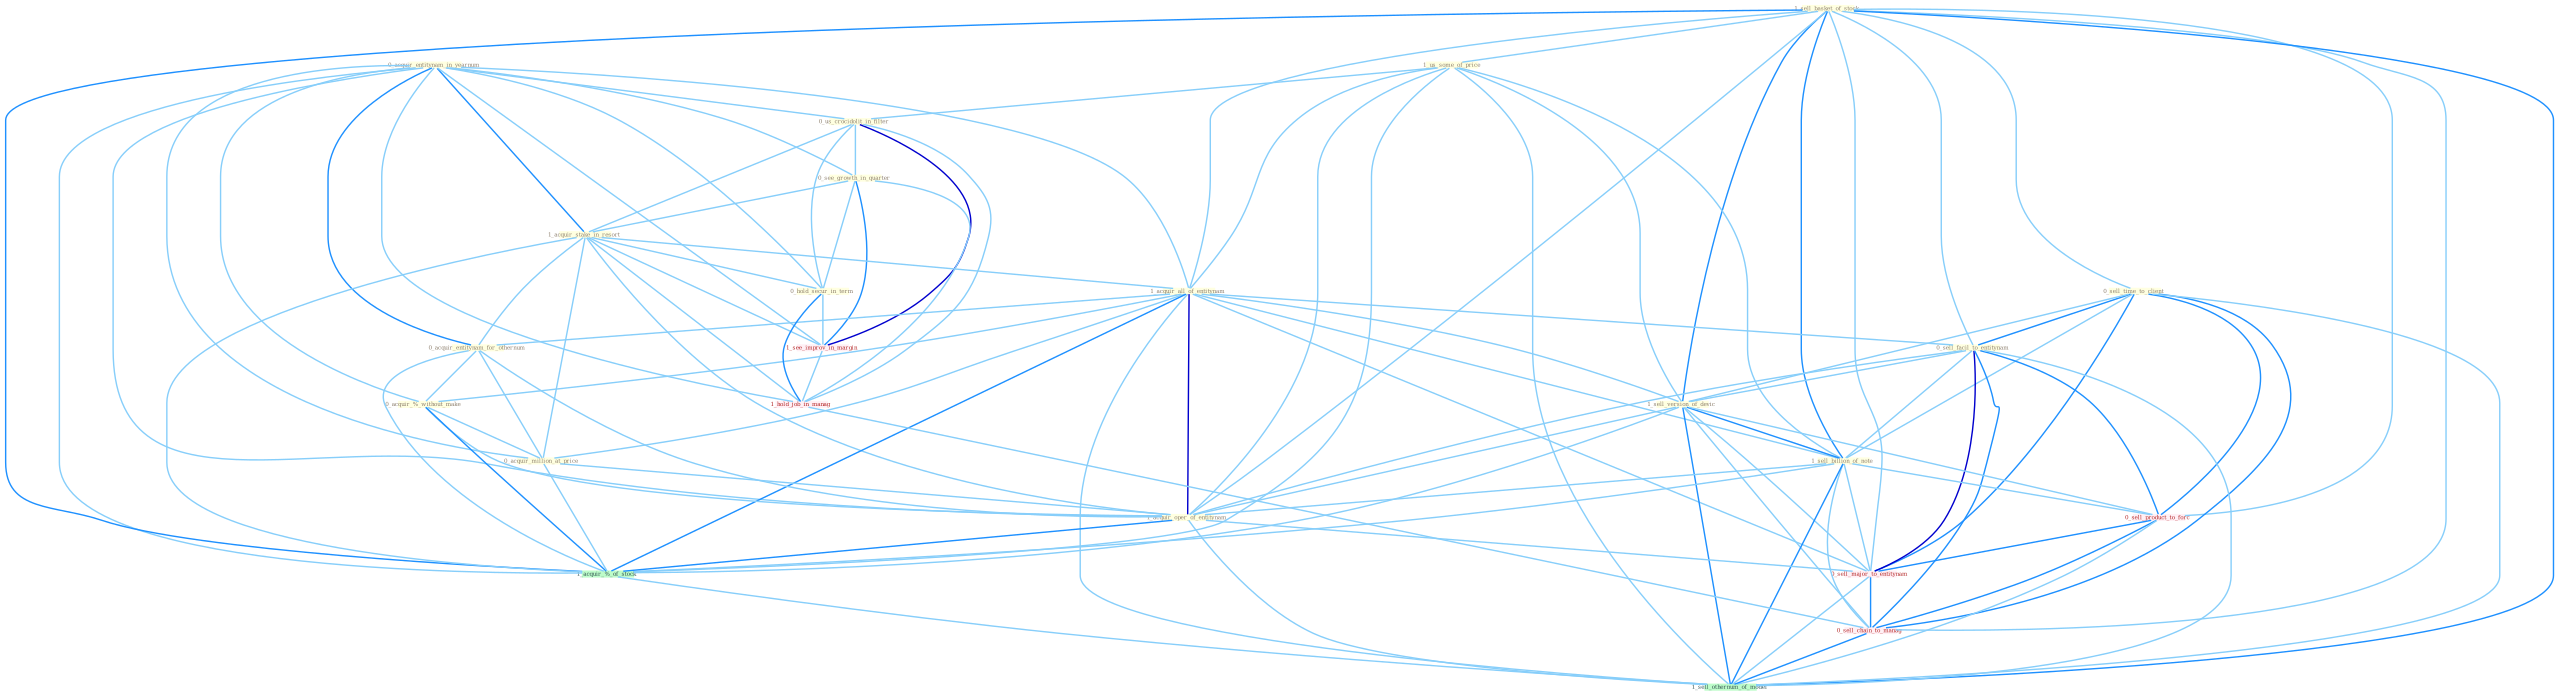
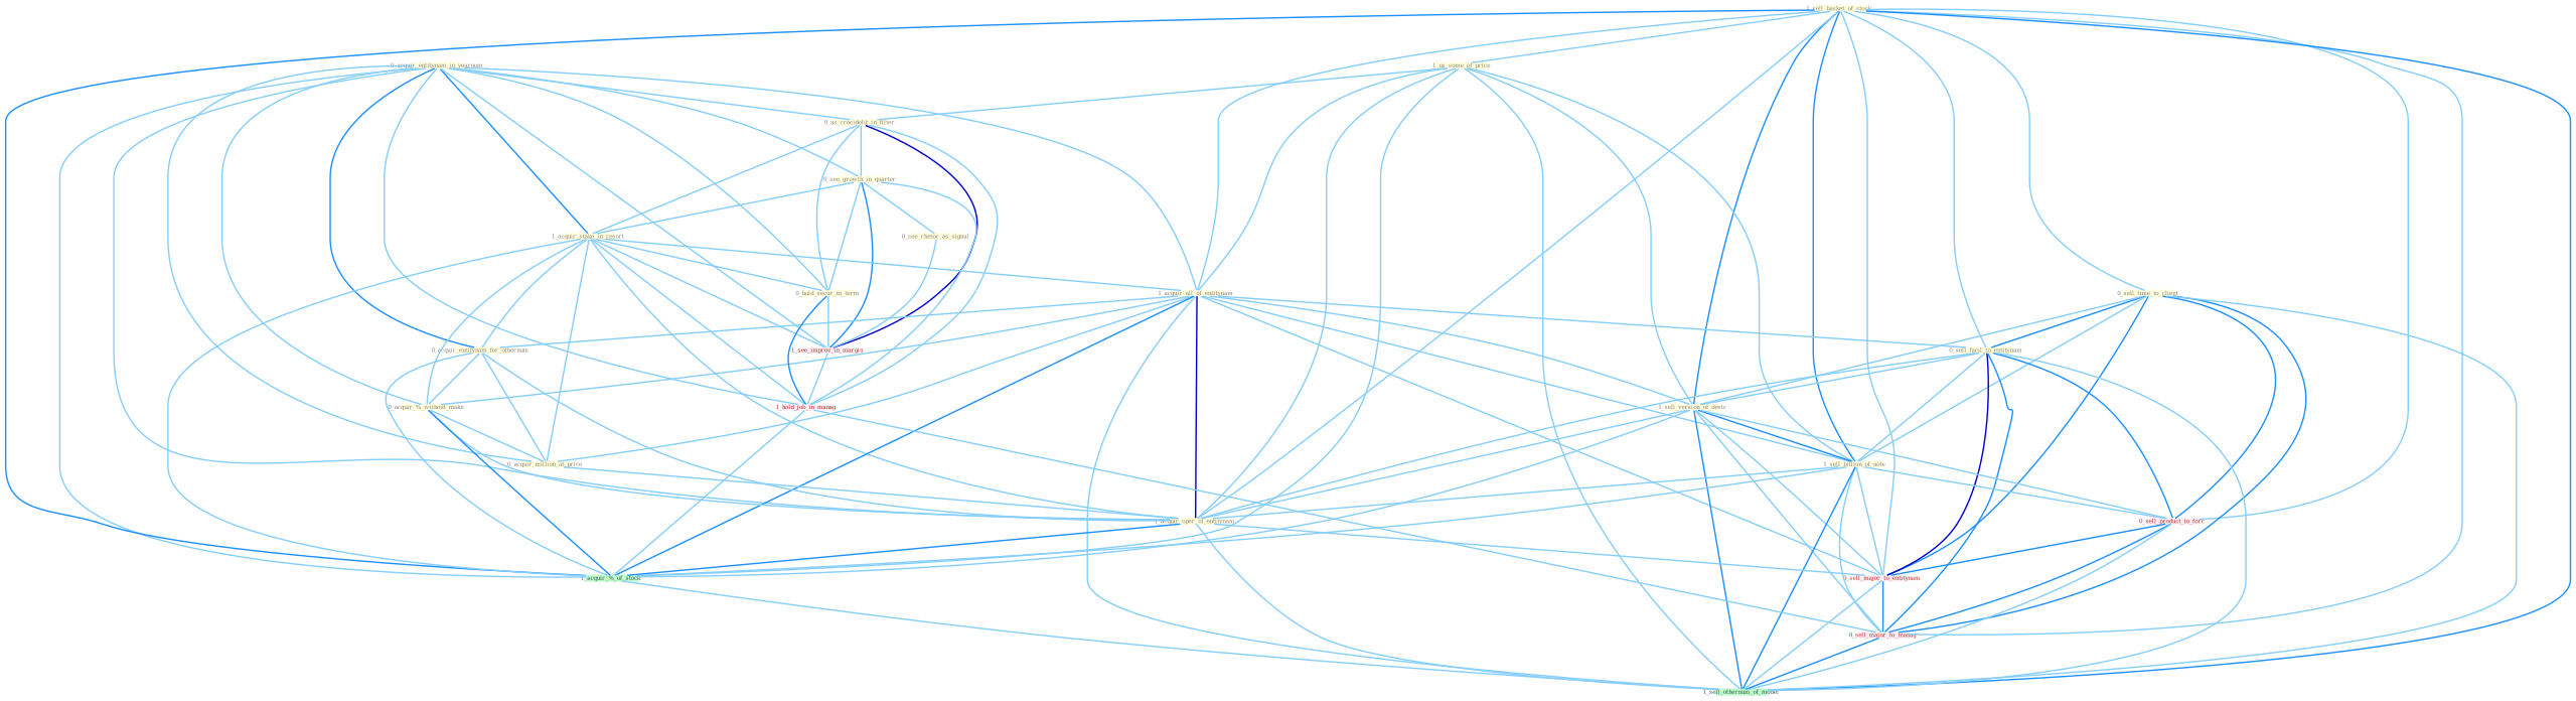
  graph {
    node [color="#ffffe0" fixedsize=true fontcolor="#8b7d6b" fontsize=4 shape=polygon style=filled]
    edge [color="#87cefa" w=1]
    "0_acquir_entitynam_in_yearnum " [height=.06 width=.5]
    "1_sell_basket_of_stock " [height=.06 width=.5]
    n3 [height=.06 label="1_us_some_of_price" width=.5]
    "0_us_crocidolit_in_filter " [height=.06 width=.5]
    "0_see_growth_in_quarter " [height=.06 width=.5]
    "0_sell_time_to_client " [height=.06 width=.5]
    "1_acquir_stake_in_resort " [height=.06 width=.5]
    "1_acquir_all_of_entitynam " [height=.06 width=.5]
    "0_acquir_entitynam_for_othernum " [height=.06 width=.5]
    "0_sell_facil_to_entitynam " [height=.06 width=.5]
    "0_hold_secur_in_term " [height=.06 width=.5]
    "0_acquir_%_without_make " [height=.06 width=.5]
+   "0_see_rhetor_as_signal " [height=.06 width=.5]
    "1_sell_version_of_devic " [height=.06 width=.5]
    "1_sell_billion_of_note " [height=.06 width=.5]
    "0_acquir_million_at_price " [height=.06 width=.5]
    "1_acquir_oper_of_entitynam " [height=.06 width=.5]
    "1_see_improv_in_margin " [color="#fff0f5" fontcolor="#b22222" height=.06 width=.5]
    "1_hold_job_in_manag " [color="#fff0f5" fontcolor="#b22222" height=.06 width=.5]
    "0_sell_product_to_forc " [color="#fff0f5" fontcolor="#b22222" height=.06 width=.5]
    "0_sell_major_to_entitynam " [color="#fff0f5" fontcolor="#b22222" height=.06 width=.5]
-   "0_sell_chain_to_manag " [color="#fff0f5" fontcolor="#b22222" height=.06 width=.5]
+   "0_sell_chain_to_manag " [color="#fff0f5" fontcolor="#b22222" height=.06 width=.5 label="0_sell_major_to_manag"]
    "1_acquir_%_of_stock " [color="#BDFCC9" fontcolor="#2f4f4f" height=.06 width=.5]
    "1_sell_othernum_of_model " [color="#BDFCC9" fontcolor="#2f4f4f" height=.06 width=.5]
    subgraph sub_1 {
      "0_acquir_entitynam_in_yearnum "
      "1_sell_basket_of_stock "
      n3
      "0_us_crocidolit_in_filter "
      "0_see_growth_in_quarter "
      "0_sell_time_to_client "
      "1_acquir_stake_in_resort "
      "1_acquir_all_of_entitynam "
      "0_acquir_entitynam_for_othernum "
      "0_sell_facil_to_entitynam "
      "0_hold_secur_in_term "
      "0_acquir_%_without_make "
+     "0_see_rhetor_as_signal "
      "1_sell_version_of_devic "
      "1_sell_billion_of_note "
      "0_acquir_million_at_price "
      "1_acquir_oper_of_entitynam "
    }
    subgraph sub_2 {
      "1_see_improv_in_margin "
      "1_hold_job_in_manag "
      "0_sell_product_to_forc "
      "0_sell_major_to_entitynam "
      "0_sell_chain_to_manag "
    }
    "0_acquir_entitynam_in_yearnum " -- "0_us_crocidolit_in_filter "
    "0_acquir_entitynam_in_yearnum " -- "0_see_growth_in_quarter "
    "0_acquir_entitynam_in_yearnum " -- "1_acquir_stake_in_resort " [color="#1e90ff" w=2]
    "0_acquir_entitynam_in_yearnum " -- "1_acquir_all_of_entitynam "
    "0_acquir_entitynam_in_yearnum " -- "0_acquir_entitynam_for_othernum " [color="#1e90ff" w=2]
    "0_acquir_entitynam_in_yearnum " -- "0_hold_secur_in_term "
    "0_acquir_entitynam_in_yearnum " -- "0_acquir_%_without_make "
    "0_acquir_entitynam_in_yearnum " -- "0_acquir_million_at_price "
    "0_acquir_entitynam_in_yearnum " -- "1_acquir_oper_of_entitynam "
    "0_acquir_entitynam_in_yearnum " -- "1_see_improv_in_margin "
    "0_acquir_entitynam_in_yearnum " -- "1_hold_job_in_manag "
    "0_acquir_entitynam_in_yearnum " -- "1_acquir_%_of_stock "
    "1_sell_basket_of_stock " -- n3
    "1_sell_basket_of_stock " -- "0_sell_time_to_client "
    "1_sell_basket_of_stock " -- "1_acquir_all_of_entitynam "
    "1_sell_basket_of_stock " -- "0_sell_facil_to_entitynam "
    "1_sell_basket_of_stock " -- "1_sell_version_of_devic " [color="#1e90ff" w=2]
    "1_sell_basket_of_stock " -- "1_sell_billion_of_note " [color="#1e90ff" w=2]
    "1_sell_basket_of_stock " -- "1_acquir_oper_of_entitynam "
    "1_sell_basket_of_stock " -- "0_sell_product_to_forc "
    "1_sell_basket_of_stock " -- "0_sell_major_to_entitynam "
    "1_sell_basket_of_stock " -- "0_sell_chain_to_manag "
    "1_sell_basket_of_stock " -- "1_acquir_%_of_stock " [color="#1e90ff" w=2]
    "1_sell_basket_of_stock " -- "1_sell_othernum_of_model " [color="#1e90ff" w=2]
    n3 -- "0_us_crocidolit_in_filter "
    n3 -- "1_acquir_all_of_entitynam "
    n3 -- "1_sell_version_of_devic "
    n3 -- "1_sell_billion_of_note "
    n3 -- "1_acquir_oper_of_entitynam "
    n3 -- "1_acquir_%_of_stock "
    n3 -- "1_sell_othernum_of_model "
    "0_us_crocidolit_in_filter " -- "0_see_growth_in_quarter "
    "0_us_crocidolit_in_filter " -- "1_acquir_stake_in_resort "
    "0_us_crocidolit_in_filter " -- "0_hold_secur_in_term "
    "0_us_crocidolit_in_filter " -- "1_see_improv_in_margin " [color="#0000cd"]
    "0_us_crocidolit_in_filter " -- "1_hold_job_in_manag "
    "0_see_growth_in_quarter " -- "1_acquir_stake_in_resort "
    "0_see_growth_in_quarter " -- "0_hold_secur_in_term "
+   "0_see_growth_in_quarter " -- "0_see_rhetor_as_signal "
    "0_see_growth_in_quarter " -- "1_see_improv_in_margin " [color="#1e90ff" w=2]
    "0_see_growth_in_quarter " -- "1_hold_job_in_manag "
    "0_sell_time_to_client " -- "0_sell_facil_to_entitynam " [color="#1e90ff" w=2]
    "0_sell_time_to_client " -- "1_sell_version_of_devic "
    "0_sell_time_to_client " -- "1_sell_billion_of_note "
    "0_sell_time_to_client " -- "0_sell_product_to_forc " [color="#1e90ff" w=2]
    "0_sell_time_to_client " -- "0_sell_major_to_entitynam " [color="#1e90ff" w=2]
    "0_sell_time_to_client " -- "0_sell_chain_to_manag " [color="#1e90ff" w=2]
    "0_sell_time_to_client " -- "1_sell_othernum_of_model "
    "1_acquir_stake_in_resort " -- "1_acquir_all_of_entitynam "
    "1_acquir_stake_in_resort " -- "0_acquir_entitynam_for_othernum "
    "1_acquir_stake_in_resort " -- "0_hold_secur_in_term "
+   "1_acquir_stake_in_resort " -- "0_acquir_%_without_make "
    "1_acquir_stake_in_resort " -- "0_acquir_million_at_price "
    "1_acquir_stake_in_resort " -- "1_acquir_oper_of_entitynam "
    "1_acquir_stake_in_resort " -- "1_see_improv_in_margin "
    "1_acquir_stake_in_resort " -- "1_hold_job_in_manag "
    "1_acquir_stake_in_resort " -- "1_acquir_%_of_stock "
    "1_acquir_all_of_entitynam " -- "0_acquir_entitynam_for_othernum "
    "1_acquir_all_of_entitynam " -- "0_sell_facil_to_entitynam "
    "1_acquir_all_of_entitynam " -- "0_acquir_%_without_make "
    "1_acquir_all_of_entitynam " -- "1_sell_version_of_devic "
    "1_acquir_all_of_entitynam " -- "1_sell_billion_of_note "
    "1_acquir_all_of_entitynam " -- "0_acquir_million_at_price "
    "1_acquir_all_of_entitynam " -- "1_acquir_oper_of_entitynam " [color="#0000cd" w=3]
    "1_acquir_all_of_entitynam " -- "0_sell_major_to_entitynam "
    "1_acquir_all_of_entitynam " -- "1_acquir_%_of_stock " [color="#1e90ff" w=2]
    "1_acquir_all_of_entitynam " -- "1_sell_othernum_of_model "
    "0_acquir_entitynam_for_othernum " -- "0_acquir_%_without_make "
    "0_acquir_entitynam_for_othernum " -- "0_acquir_million_at_price "
    "0_acquir_entitynam_for_othernum " -- "1_acquir_oper_of_entitynam "
    "0_acquir_entitynam_for_othernum " -- "1_acquir_%_of_stock "
    "0_sell_facil_to_entitynam " -- "1_sell_version_of_devic "
    "0_sell_facil_to_entitynam " -- "1_sell_billion_of_note "
    "0_sell_facil_to_entitynam " -- "1_acquir_oper_of_entitynam "
    "0_sell_facil_to_entitynam " -- "0_sell_product_to_forc " [color="#1e90ff" w=2]
    "0_sell_facil_to_entitynam " -- "0_sell_major_to_entitynam " [color="#0000cd" w=3]
    "0_sell_facil_to_entitynam " -- "0_sell_chain_to_manag " [color="#1e90ff" w=2]
    "0_sell_facil_to_entitynam " -- "1_sell_othernum_of_model "
    "0_hold_secur_in_term " -- "1_see_improv_in_margin "
    "0_hold_secur_in_term " -- "1_hold_job_in_manag " [color="#1e90ff" w=2]
    "0_acquir_%_without_make " -- "0_acquir_million_at_price "
    "0_acquir_%_without_make " -- "1_acquir_oper_of_entitynam "
    "0_acquir_%_without_make " -- "1_acquir_%_of_stock " [color="#1e90ff" w=2]
+   "0_see_rhetor_as_signal " -- "1_see_improv_in_margin "
    "1_sell_version_of_devic " -- "1_sell_billion_of_note " [color="#1e90ff" w=2]
    "1_sell_version_of_devic " -- "1_acquir_oper_of_entitynam "
    "1_sell_version_of_devic " -- "0_sell_product_to_forc "
    "1_sell_version_of_devic " -- "0_sell_major_to_entitynam "
    "1_sell_version_of_devic " -- "0_sell_chain_to_manag "
    "1_sell_version_of_devic " -- "1_acquir_%_of_stock "
    "1_sell_version_of_devic " -- "1_sell_othernum_of_model " [color="#1e90ff" w=2]
    "1_sell_billion_of_note " -- "1_acquir_oper_of_entitynam "
    "1_sell_billion_of_note " -- "0_sell_product_to_forc "
    "1_sell_billion_of_note " -- "0_sell_major_to_entitynam "
    "1_sell_billion_of_note " -- "0_sell_chain_to_manag "
    "1_sell_billion_of_note " -- "1_acquir_%_of_stock "
    "1_sell_billion_of_note " -- "1_sell_othernum_of_model " [color="#1e90ff" w=2]
    "0_acquir_million_at_price " -- "1_acquir_oper_of_entitynam "
-   "0_acquir_million_at_price " -- "1_acquir_%_of_stock "
+   "1_hold_job_in_manag " -- "1_acquir_%_of_stock "
    "1_acquir_oper_of_entitynam " -- "0_sell_major_to_entitynam "
    "1_acquir_oper_of_entitynam " -- "1_acquir_%_of_stock " [color="#1e90ff" w=2]
    "1_acquir_oper_of_entitynam " -- "1_sell_othernum_of_model "
    "1_see_improv_in_margin " -- "1_hold_job_in_manag "
    "1_hold_job_in_manag " -- "0_sell_chain_to_manag "
    "0_sell_product_to_forc " -- "0_sell_major_to_entitynam " [color="#1e90ff" w=2]
    "0_sell_product_to_forc " -- "0_sell_chain_to_manag " [color="#1e90ff" w=2]
    "0_sell_product_to_forc " -- "1_sell_othernum_of_model "
    "0_sell_major_to_entitynam " -- "0_sell_chain_to_manag " [color="#1e90ff" w=2]
    "0_sell_major_to_entitynam " -- "1_sell_othernum_of_model "
    "0_sell_chain_to_manag " -- "1_sell_othernum_of_model " [color="#1e90ff"]
    "1_acquir_%_of_stock " -- "1_sell_othernum_of_model "
  }
